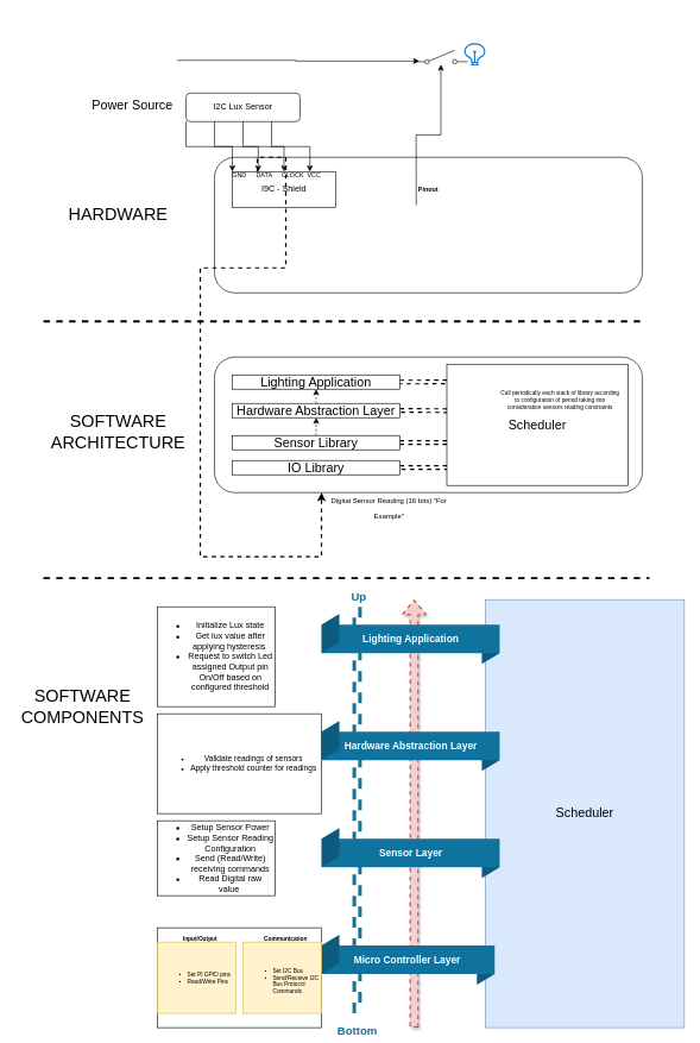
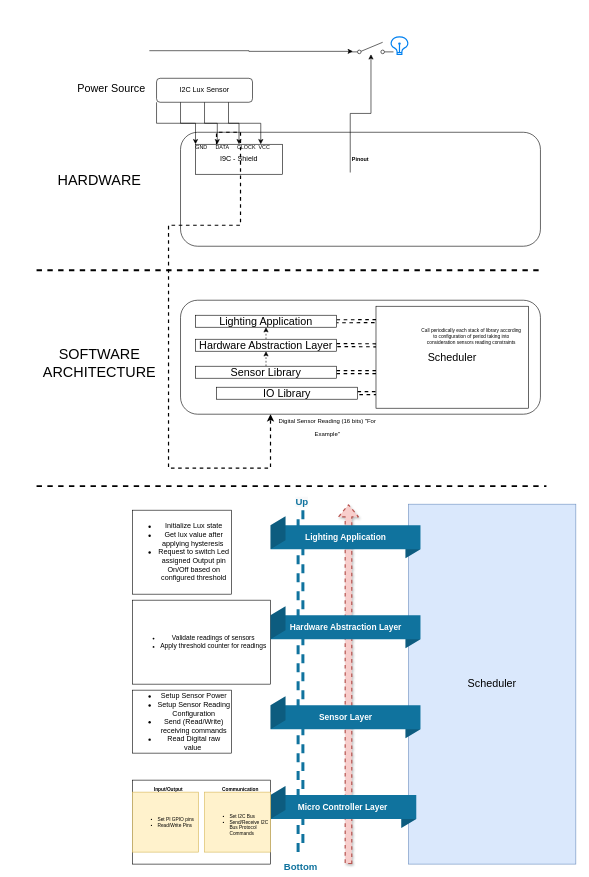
  <mxCell id="0" />
  <mxCell id="1" parent="0" />
  <mxCell id="2" value="" style="shape=flexArrow;endArrow=classic;html=1;rounded=1;dashed=1;strokeWidth=2;fontSize=12;fillColor=#f8cecc;strokeColor=#b85450;shadow=1;" edge="1" parent="1"><mxGeometry width="50" height="50" relative="1" as="geometry"><mxPoint x="580" y="1440" as="sourcePoint" /><mxPoint x="580" y="840" as="targetPoint" /></mxGeometry></mxCell>
  <mxCell id="3" value="Scheduler" style="rounded=0;whiteSpace=wrap;html=1;fontSize=18;fillColor=#dae8fc;strokeColor=#6c8ebf;" vertex="1" parent="1"><mxGeometry x="680" y="840" width="279" height="600" as="geometry" /></mxCell>
  <mxCell id="4" value="I2C Lux Sensor" style="rounded=1;whiteSpace=wrap;html=1;fontSize=12;glass=0;strokeWidth=1;shadow=0;" parent="1" vertex="1"><mxGeometry x="260" y="130" width="160" height="40" as="geometry" /></mxCell>
  <mxCell id="5" value="" style="rounded=1;whiteSpace=wrap;html=1;fontSize=12;glass=0;strokeWidth=1;shadow=0;" vertex="1" parent="1"><mxGeometry x="300" y="220" width="600" height="190" as="geometry" /></mxCell>
  <mxCell id="6" value="I9C - Shield" style="rounded=0;whiteSpace=wrap;html=1;" vertex="1" parent="1"><mxGeometry x="325" y="240" width="145" height="50" as="geometry" /></mxCell>
  <mxCell id="7" style="edgeStyle=orthogonalEdgeStyle;rounded=0;orthogonalLoop=1;jettySize=auto;html=1;exitX=0.5;exitY=1;exitDx=0;exitDy=0;" edge="1" parent="1" source="4" target="6"><mxGeometry relative="1" as="geometry" /></mxCell>
  <mxCell id="8" style="edgeStyle=orthogonalEdgeStyle;rounded=0;orthogonalLoop=1;jettySize=auto;html=1;exitX=0.75;exitY=1;exitDx=0;exitDy=0;entryX=0.75;entryY=0;entryDx=0;entryDy=0;" edge="1" parent="1" source="4" target="6"><mxGeometry relative="1" as="geometry" /></mxCell>
  <mxCell id="9" style="edgeStyle=orthogonalEdgeStyle;rounded=0;orthogonalLoop=1;jettySize=auto;html=1;exitX=0.25;exitY=1;exitDx=0;exitDy=0;entryX=0.25;entryY=0;entryDx=0;entryDy=0;" edge="1" parent="1" source="4" target="6"><mxGeometry relative="1" as="geometry" /></mxCell>
  <mxCell id="10" style="edgeStyle=orthogonalEdgeStyle;rounded=0;orthogonalLoop=1;jettySize=auto;html=1;exitX=0;exitY=1;exitDx=0;exitDy=0;entryX=0;entryY=0;entryDx=0;entryDy=0;" edge="1" parent="1" source="4" target="6"><mxGeometry relative="1" as="geometry" /></mxCell>
  <mxCell id="11" value="&lt;font style=&quot;font-size: 9px;&quot;&gt;GND&lt;/font&gt;" style="text;html=1;strokeColor=none;fillColor=none;align=center;verticalAlign=middle;whiteSpace=wrap;rounded=0;" vertex="1" parent="1"><mxGeometry x="325" y="240" width="20" height="10" as="geometry" /></mxCell>
  <mxCell id="12" style="edgeStyle=orthogonalEdgeStyle;rounded=0;orthogonalLoop=1;jettySize=auto;html=1;exitX=0;exitY=0;exitDx=0;exitDy=0;dashed=1;strokeWidth=2;fontSize=18;entryX=0.25;entryY=1;entryDx=0;entryDy=0;" edge="1" parent="1" source="13" target="28"><mxGeometry relative="1" as="geometry"><Array as="points"><mxPoint x="360" y="220" /><mxPoint x="400" y="220" /><mxPoint x="400" y="375" /><mxPoint x="280" y="375" /><mxPoint x="280" y="780" /><mxPoint x="450" y="780" /></Array></mxGeometry></mxCell>
  <mxCell id="13" value="&lt;font style=&quot;font-size: 9px;&quot;&gt;DATA&lt;/font&gt;" style="text;html=1;strokeColor=none;fillColor=none;align=center;verticalAlign=middle;whiteSpace=wrap;rounded=0;" vertex="1" parent="1"><mxGeometry x="360" y="240" width="20" height="10" as="geometry" /></mxCell>
  <mxCell id="14" value="&lt;font style=&quot;font-size: 9px;&quot;&gt;CLOCK&lt;/font&gt;" style="text;html=1;strokeColor=none;fillColor=none;align=center;verticalAlign=middle;whiteSpace=wrap;rounded=0;" vertex="1" parent="1"><mxGeometry x="400" y="240" width="20" height="10" as="geometry" /></mxCell>
  <mxCell id="15" value="&lt;font style=&quot;font-size: 9px;&quot;&gt;VCC&lt;/font&gt;" style="text;html=1;strokeColor=none;fillColor=none;align=center;verticalAlign=middle;whiteSpace=wrap;rounded=0;" vertex="1" parent="1"><mxGeometry x="430" y="240" width="20" height="10" as="geometry" /></mxCell>
  <mxCell id="16" style="edgeStyle=orthogonalEdgeStyle;rounded=0;orthogonalLoop=1;jettySize=auto;html=1;exitX=1;exitY=0.5;exitDx=0;exitDy=0;fontSize=9;" edge="1" parent="1" source="17" target="19"><mxGeometry relative="1" as="geometry"><mxPoint x="648.73" y="137.463" as="targetPoint" /></mxGeometry></mxCell>
  <mxCell id="17" value="" style="shape=image;verticalLabelPosition=bottom;labelBackgroundColor=default;verticalAlign=top;aspect=fixed;imageAspect=0;image=https://nerdytechy.com/wp-content/uploads/2021/05/raspberry-pi-4-gpio-pinout.png;rotation=-90;clipPath=inset(3.67% 33.22% 25.67% 43.29%);" vertex="1" parent="1"><mxGeometry x="540" y="70" width="85.849" height="520" as="geometry" /></mxCell>
  <mxCell id="18" value="&lt;b&gt;Pinout&lt;/b&gt;" style="text;html=1;strokeColor=none;fillColor=none;align=center;verticalAlign=middle;whiteSpace=wrap;rounded=0;fontSize=9;" vertex="1" parent="1"><mxGeometry x="570" y="250" width="60" height="30" as="geometry" /></mxCell>
  <mxCell id="19" value="" style="shape=mxgraph.electrical.electro-mechanical.singleSwitch;aspect=fixed;elSwitchState=off;fontSize=9;" vertex="1" parent="1"><mxGeometry x="580" y="70" width="75" height="20" as="geometry" /></mxCell>
  <mxCell id="20" style="edgeStyle=orthogonalEdgeStyle;rounded=0;orthogonalLoop=1;jettySize=auto;html=1;entryX=0.097;entryY=0.755;entryDx=0;entryDy=0;entryPerimeter=0;fontSize=9;" edge="1" parent="1" source="21" target="19"><mxGeometry relative="1" as="geometry" /></mxCell>
  <mxCell id="21" value="" style="shape=image;html=1;verticalAlign=top;verticalLabelPosition=bottom;labelBackgroundColor=#ffffff;imageAspect=0;aspect=fixed;image=https://cdn3.iconfinder.com/data/icons/energy-and-power-glyph-24-px/24/Automotive_battery_battery_charging_car_battery_truck_battery_vehicle_battery-128.png;fontSize=9;" vertex="1" parent="1"><mxGeometry x="120" y="20" width="128" height="128" as="geometry" /></mxCell>
  <mxCell id="22" value="" style="html=1;verticalLabelPosition=bottom;align=center;labelBackgroundColor=#ffffff;verticalAlign=top;strokeWidth=2;strokeColor=#0080F0;shadow=0;dashed=0;shape=mxgraph.ios7.icons.lightbulb;fontSize=9;" vertex="1" parent="1"><mxGeometry x="650" y="61" width="30" height="29" as="geometry" /></mxCell>
  <mxCell id="23" value="" style="endArrow=none;dashed=1;html=1;strokeWidth=3;rounded=0;fontSize=9;" edge="1" parent="1"><mxGeometry width="50" height="50" relative="1" as="geometry"><mxPoint x="60" y="450" as="sourcePoint" /><mxPoint x="900" y="450" as="targetPoint" /></mxGeometry></mxCell>
  <mxCell id="24" value="&lt;font style=&quot;font-size: 24px;&quot;&gt;HARDWARE&lt;/font&gt;" style="text;html=1;strokeColor=none;fillColor=none;align=center;verticalAlign=middle;whiteSpace=wrap;rounded=0;fontSize=9;" vertex="1" parent="1"><mxGeometry x="95" y="260" width="140" height="80" as="geometry" /></mxCell>
  <mxCell id="25" value="&lt;font style=&quot;font-size: 24px;&quot;&gt;SOFTWARE ARCHITECTURE&lt;/font&gt;" style="text;html=1;strokeColor=none;fillColor=none;align=center;verticalAlign=middle;whiteSpace=wrap;rounded=0;fontSize=9;" vertex="1" parent="1"><mxGeometry x="70" y="565" width="190" height="80" as="geometry" /></mxCell>
  <mxCell id="26" value="&lt;font style=&quot;font-size: 18px;&quot;&gt;Power Source&lt;/font&gt;" style="text;html=1;strokeColor=none;fillColor=none;align=center;verticalAlign=middle;whiteSpace=wrap;rounded=0;fontSize=24;" vertex="1" parent="1"><mxGeometry x="120" y="130" width="130" height="30" as="geometry" /></mxCell>
  <mxCell id="27" value="&lt;font size=&quot;1&quot;&gt;Digital Sensor Reading (16 bits) &quot;For Example&quot;&lt;/font&gt;" style="text;html=1;strokeColor=none;fillColor=none;align=center;verticalAlign=middle;whiteSpace=wrap;rounded=0;fontSize=18;" vertex="1" parent="1"><mxGeometry x="460" y="690" width="170" height="40" as="geometry" /></mxCell>
  <mxCell id="28" value="" style="rounded=1;whiteSpace=wrap;html=1;fontSize=12;glass=0;strokeWidth=1;shadow=0;" vertex="1" parent="1"><mxGeometry x="300" y="500" width="600" height="190" as="geometry" /></mxCell>
  <mxCell id="29" style="edgeStyle=orthogonalEdgeStyle;shape=link;rounded=0;orthogonalLoop=1;jettySize=auto;html=1;exitX=1;exitY=0.5;exitDx=0;exitDy=0;entryX=0.009;entryY=0.853;entryDx=0;entryDy=0;entryPerimeter=0;dashed=1;strokeWidth=2;fontSize=18;" edge="1" parent="1" source="30" target="39"><mxGeometry relative="1" as="geometry" /></mxCell>
- <mxCell id="30" value="IO Library" style="rounded=0;whiteSpace=wrap;html=1;fontSize=18;" vertex="1" parent="1"><mxGeometry x="325" y="645" width="235" height="20" as="geometry" /></mxCell>
+ <mxCell id="30" value="IO Library" style="rounded=0;whiteSpace=wrap;html=1;fontSize=18;" vertex="1" parent="1"><mxGeometry x="360" y="645" width="235" height="20" as="geometry" /></mxCell>
  <mxCell id="31" style="edgeStyle=orthogonalEdgeStyle;rounded=0;orthogonalLoop=1;jettySize=auto;html=1;exitX=0.5;exitY=0;exitDx=0;exitDy=0;entryX=0.5;entryY=1;entryDx=0;entryDy=0;dashed=1;strokeWidth=1;fontSize=18;" edge="1" parent="1" source="33" target="36"><mxGeometry relative="1" as="geometry" /></mxCell>
  <mxCell id="32" style="edgeStyle=orthogonalEdgeStyle;shape=link;rounded=0;orthogonalLoop=1;jettySize=auto;html=1;exitX=1;exitY=0.5;exitDx=0;exitDy=0;entryX=0;entryY=0.647;entryDx=0;entryDy=0;entryPerimeter=0;dashed=1;strokeWidth=2;fontSize=18;" edge="1" parent="1" source="33" target="39"><mxGeometry relative="1" as="geometry" /></mxCell>
  <mxCell id="33" value="Sensor Library" style="rounded=0;whiteSpace=wrap;html=1;fontSize=18;" vertex="1" parent="1"><mxGeometry x="325" y="610" width="235" height="20" as="geometry" /></mxCell>
  <mxCell id="34" style="edgeStyle=orthogonalEdgeStyle;rounded=0;orthogonalLoop=1;jettySize=auto;html=1;exitX=0.5;exitY=0;exitDx=0;exitDy=0;entryX=0.5;entryY=1;entryDx=0;entryDy=0;dashed=1;strokeWidth=1;fontSize=18;" edge="1" parent="1" source="36" target="38"><mxGeometry relative="1" as="geometry" /></mxCell>
  <mxCell id="35" style="edgeStyle=orthogonalEdgeStyle;shape=link;rounded=0;orthogonalLoop=1;jettySize=auto;html=1;exitX=1;exitY=0.5;exitDx=0;exitDy=0;entryX=0.006;entryY=0.383;entryDx=0;entryDy=0;entryPerimeter=0;dashed=1;strokeWidth=2;fontSize=18;" edge="1" parent="1" source="36" target="39"><mxGeometry relative="1" as="geometry" /></mxCell>
  <mxCell id="36" value="Hardware Abstraction Layer" style="rounded=0;whiteSpace=wrap;html=1;fontSize=18;" vertex="1" parent="1"><mxGeometry x="325" y="565" width="235" height="20" as="geometry" /></mxCell>
  <mxCell id="37" style="edgeStyle=orthogonalEdgeStyle;rounded=0;orthogonalLoop=1;jettySize=auto;html=1;exitX=1;exitY=0.5;exitDx=0;exitDy=0;entryX=0.038;entryY=0.146;entryDx=0;entryDy=0;entryPerimeter=0;dashed=1;strokeWidth=2;fontSize=18;shape=link;" edge="1" parent="1" source="38" target="39"><mxGeometry relative="1" as="geometry" /></mxCell>
  <mxCell id="38" value="Lighting Application" style="rounded=0;whiteSpace=wrap;html=1;fontSize=18;" vertex="1" parent="1"><mxGeometry x="325" y="525" width="235" height="20" as="geometry" /></mxCell>
  <mxCell id="39" value="Scheduler" style="rounded=0;whiteSpace=wrap;html=1;fontSize=18;" vertex="1" parent="1"><mxGeometry x="625.85" y="510" width="254.15" height="170" as="geometry" /></mxCell>
  <mxCell id="40" value="" style="shape=image;html=1;verticalAlign=top;verticalLabelPosition=bottom;labelBackgroundColor=#ffffff;imageAspect=0;aspect=fixed;image=https://cdn4.iconfinder.com/data/icons/evil-icons-user-interface/64/download-128.png;fontSize=18;" vertex="1" parent="1"><mxGeometry x="656.85" y="510" width="48" height="48" as="geometry" /></mxCell>
  <mxCell id="41" value="&lt;font style=&quot;font-size: 8px;&quot;&gt;Call periodically each stack of library according to configuration of period taking into consideration sensors reading constraints&lt;/font&gt;" style="text;html=1;strokeColor=none;fillColor=none;align=center;verticalAlign=middle;whiteSpace=wrap;rounded=0;fontSize=8;" vertex="1" parent="1"><mxGeometry x="700" y="531" width="170" height="59" as="geometry" /></mxCell>
  <mxCell id="42" value="&lt;ul style=&quot;font-size: 12px;&quot;&gt;&lt;li&gt;Initialize Lux state&lt;/li&gt;&lt;li&gt;Get lux value after applying hysteresis&amp;nbsp;&lt;/li&gt;&lt;li&gt;Request to switch Led assigned Output pin On/Off based on configured threshold&lt;/li&gt;&lt;/ul&gt;" style="rounded=0;whiteSpace=wrap;html=1;fontSize=18;" vertex="1" parent="1"><mxGeometry x="220" y="850" width="165" height="140" as="geometry" /></mxCell>
  <mxCell id="43" value="&lt;ul style=&quot;font-size: 11px;&quot;&gt;&lt;li&gt;Validate readings of sensors&lt;/li&gt;&lt;li&gt;Apply threshold counter for readings&lt;/li&gt;&lt;/ul&gt;" style="rounded=0;whiteSpace=wrap;html=1;fontSize=18;" vertex="1" parent="1"><mxGeometry x="220" y="1000" width="230" height="140" as="geometry" /></mxCell>
  <mxCell id="44" value="&lt;ul style=&quot;font-size: 12px;&quot;&gt;&lt;li&gt;Setup Sensor Power&lt;/li&gt;&lt;li&gt;Setup Sensor Reading Configuration&lt;/li&gt;&lt;li&gt;Send (Read/Write) receiving commands&lt;/li&gt;&lt;li&gt;Read Digital raw value&amp;nbsp;&lt;/li&gt;&lt;/ul&gt;" style="rounded=0;whiteSpace=wrap;html=1;fontSize=18;" vertex="1" parent="1"><mxGeometry x="220" y="1150" width="165" height="105" as="geometry" /></mxCell>
  <mxCell id="45" value="" style="endArrow=none;dashed=1;html=1;strokeWidth=3;rounded=0;fontSize=9;" edge="1" parent="1"><mxGeometry width="50" height="50" relative="1" as="geometry"><mxPoint x="60" y="810" as="sourcePoint" /><mxPoint x="910" y="810" as="targetPoint" /></mxGeometry></mxCell>
- <mxCell id="46" value="&lt;font style=&quot;font-size: 24px;&quot;&gt;SOFTWARE COMPONENTS&lt;/font&gt;" style="text;html=1;strokeColor=none;fillColor=none;align=center;verticalAlign=middle;whiteSpace=wrap;rounded=0;fontSize=9;" vertex="1" parent="1"><mxGeometry x="20" y="950" width="190" height="80" as="geometry" /></mxCell>
  <mxCell id="47" value="&lt;p style=&quot;line-height: 100%;&quot;&gt;&lt;/p&gt;&lt;div&gt;&lt;span style=&quot;font-size: 12px;&quot;&gt;&lt;br&gt;&lt;/span&gt;&lt;/div&gt;&lt;p&gt;&lt;/p&gt;" style="rounded=0;whiteSpace=wrap;html=1;fontSize=18;align=left;" vertex="1" parent="1"><mxGeometry x="220" y="1300" width="230" height="140" as="geometry" /></mxCell>
  <mxCell id="48" value="Bottom" style="endArrow=oval;html=1;fontSize=16;fontColor=#10739E;endFill=0;endSize=24;strokeWidth=5;labelBackgroundColor=none;verticalAlign=top;fontStyle=1;strokeColor=#10739E;rounded=0;dashed=1;shape=link;" edge="1" parent="1"><mxGeometry x="-1" y="-9" relative="1" as="geometry"><mxPoint x="500" y="1420" as="sourcePoint" /><mxPoint x="500" y="850" as="targetPoint" /><mxPoint x="-9" y="9" as="offset" /></mxGeometry></mxCell>
  <mxCell id="49" value="&lt;span style=&quot;color: rgb(16, 115, 158); font-family: Helvetica; font-size: 16px; font-style: normal; font-variant-ligatures: normal; font-variant-caps: normal; font-weight: 700; letter-spacing: normal; orphans: 2; text-align: center; text-indent: 0px; text-transform: none; widows: 2; word-spacing: 0px; -webkit-text-stroke-width: 0px; background-color: rgb(248, 249, 250); text-decoration-thickness: initial; text-decoration-style: initial; text-decoration-color: initial; float: none; display: inline !important;&quot;&gt;Up&lt;/span&gt;" style="text;whiteSpace=wrap;html=1;fontSize=8;" vertex="1" parent="1"><mxGeometry x="490" y="820" width="90" height="40" as="geometry" /></mxCell>
  <mxCell id="50" value="Micro Controller Layer&amp;nbsp;" style="html=1;shape=mxgraph.infographic.ribbonDoubleFolded;dx=25;dy=15;fillColor=#10739E;strokeColor=none;align=center;verticalAlign=middle;fontColor=#ffffff;fontSize=14;fontStyle=1;" vertex="1" parent="1"><mxGeometry x="450" y="1310" width="243" height="70" as="geometry" /></mxCell>
  <mxCell id="51" value="Sensor Layer" style="html=1;shape=mxgraph.infographic.ribbonDoubleFolded;dx=25;dy=15;fillColor=#10739E;strokeColor=none;align=center;verticalAlign=middle;fontColor=#ffffff;fontSize=14;fontStyle=1;" vertex="1" parent="1"><mxGeometry x="450" y="1160" width="250" height="70" as="geometry" /></mxCell>
  <mxCell id="52" value="Hardware Abstraction Layer" style="html=1;shape=mxgraph.infographic.ribbonDoubleFolded;dx=25;dy=15;fillColor=#10739E;strokeColor=none;align=center;verticalAlign=middle;fontColor=#ffffff;fontSize=14;fontStyle=1;" vertex="1" parent="1"><mxGeometry x="450" y="1010" width="250" height="70" as="geometry" /></mxCell>
  <mxCell id="53" value="Lighting Application" style="html=1;shape=mxgraph.infographic.ribbonDoubleFolded;dx=25;dy=15;fillColor=#10739E;strokeColor=none;align=center;verticalAlign=middle;fontColor=#ffffff;fontSize=14;fontStyle=1;" vertex="1" parent="1"><mxGeometry x="450" y="860" width="250" height="70" as="geometry" /></mxCell>
  <mxCell id="54" value="&lt;ul style=&quot;font-size: 8px;&quot;&gt;&lt;li style=&quot;font-size: 8px;&quot;&gt;&lt;font style=&quot;font-size: 8px;&quot;&gt;Set PI GPIO pins&lt;/font&gt;&lt;/li&gt;&lt;li style=&quot;font-size: 8px;&quot;&gt;&lt;font style=&quot;font-size: 8px;&quot;&gt;Read/Write Pins&lt;/font&gt;&lt;/li&gt;&lt;/ul&gt;" style="rounded=0;whiteSpace=wrap;html=1;fontSize=8;align=left;fillColor=#fff2cc;strokeColor=#d6b656;" vertex="1" parent="1"><mxGeometry x="220" y="1320" width="110" height="100" as="geometry" /></mxCell>
  <mxCell id="55" value="&lt;div&gt;&lt;div&gt;&lt;br&gt;&lt;/div&gt;&lt;ul&gt;&lt;li&gt;Set I2C Bus&lt;/li&gt;&lt;li&gt;Send/Receive I2C Bus Protocol Commands&lt;/li&gt;&lt;/ul&gt;&lt;/div&gt;" style="rounded=0;whiteSpace=wrap;html=1;fontSize=8;align=left;fillColor=#fff2cc;strokeColor=#d6b656;" vertex="1" parent="1"><mxGeometry x="340" y="1320" width="110" height="100" as="geometry" /></mxCell>
  <mxCell id="56" value="&lt;b&gt;Input/Output&lt;/b&gt;" style="text;html=1;strokeColor=none;fillColor=none;align=center;verticalAlign=middle;whiteSpace=wrap;rounded=0;fontSize=8;" vertex="1" parent="1"><mxGeometry x="250" y="1310" width="60" height="10" as="geometry" /></mxCell>
  <mxCell id="57" value="&lt;b&gt;Communication&lt;/b&gt;" style="text;html=1;strokeColor=none;fillColor=none;align=center;verticalAlign=middle;whiteSpace=wrap;rounded=0;fontSize=8;" vertex="1" parent="1"><mxGeometry x="370" y="1310" width="60" height="10" as="geometry" /></mxCell>
